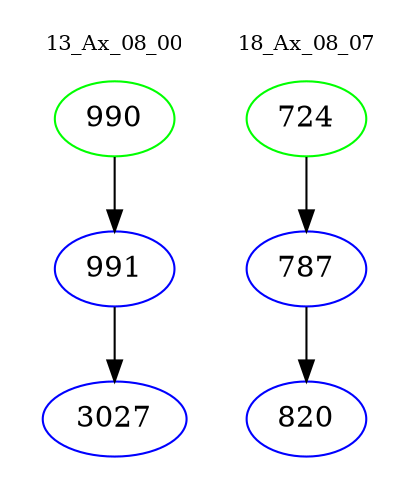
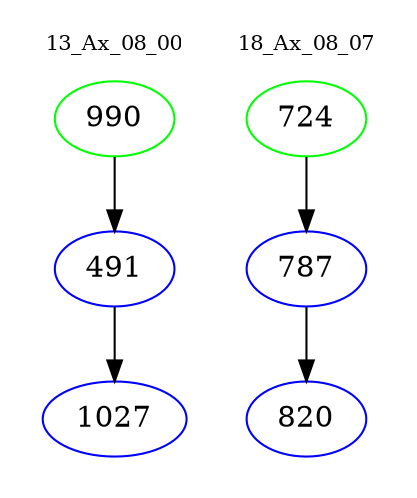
  digraph {
    node [color=blue]
    edge [color=black]
    n1 [color=green label=990]
-   n2 [label=991]
-   n3 [label=3027]
+   n2 [label=491]
+   n3 [label=1027]
    n4 [color=green label=724]
    n5 [label=787]
    n6 [label=820]
    subgraph cluster_1 {
      color=white
      fontsize=10
      label="13_Ax_08_00"
      n1
      n2
      n3
    }
    subgraph cluster_2 {
      color=white
      fontsize=10
      label="18_Ax_08_07"
      n4
      n5
      n6
    }
    n1 -> n2
    n2 -> n3
    n4 -> n5
    n5 -> n6
  }
